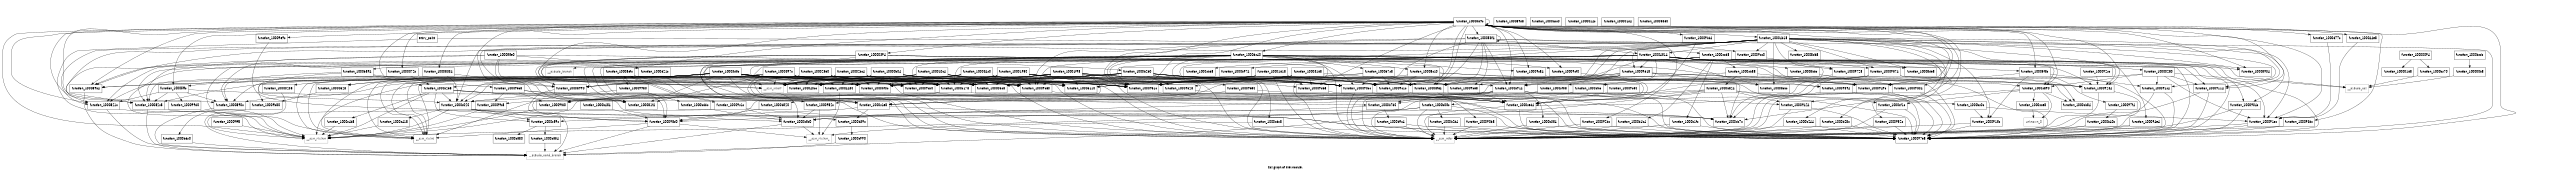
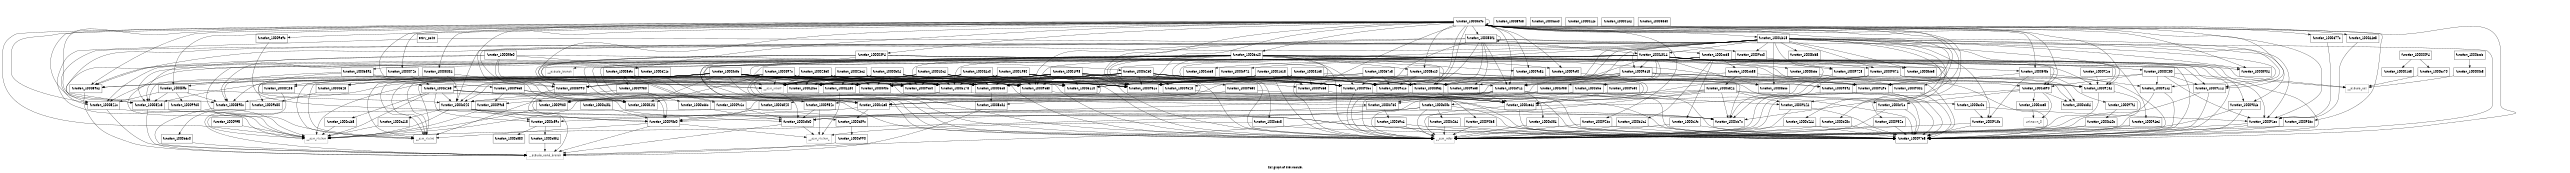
  digraph {
    fontname=Lato
    label="Call graph of the module."
    node [fontname=Lato shape=record]
    edge [fontname=Lato]
    n1 [label="{function_1000569c}"]
    n2 [label="{function_10006a40}"]
    n3 [label="{function_10009c1c}"]
    n4 [label="{function_100092bc}"]
    n5 [label="{function_10005f3c}"]
    n6 [label="{function_100081f4}"]
    n7 [label="{function_1000821c}"]
    n8 [label="{function_100082a8}"]
    n9 [label="{function_1000952c}"]
    n10 [label="{function_10008334}"]
    n11 [label="{function_1000890c}"]
    n12 [label="{function_10009c84}"]
    n13 [label="{function_10008934}"]
    n14 [label="{function_100089b4}"]
    n15 [label="{function_10008c10}"]
    n16 [label="{function_100097e8}"]
    n17 [label="{function_10005f8c}"]
    n18 [label="{function_10005ffc}"]
    n19 [label="{function_10009394}"]
    n20 [label="{function_1000677c}"]
    n21 [label="{function_10009234}"]
    n22 [label="{function_10008efc}"]
    n23 [label="{function_10008fe4}"]
    n24 [label="{function_100090cc}"]
    n25 [label="{function_100093dc}"]
    n26 [label="{function_10009cf0}"]
    n27 [label="{function_10009424}"]
    n28 [label="{function_10009114}"]
    n29 [label="{function_10009d68}"]
-   n30 [label="{function_10009bb4}"]
    n31 [label="{function_100091ec}"]
    n32 [label="{function_10009e1c}"]
    n33 [label="{function_10009e50}"]
    n34 [label="{function_10009e9c}"]
    n35 [label="{function_10009ec8}"]
    n36 [label="{function_1000a890}"]
    n37 [label="{function_1000a914}"]
    n38 [color=gray50 fontcolor=gray50 label="{__asm_rlwinm}"]
    n39 [label="{function_10000394}"]
    n40 [label="{function_1000072c}"]
    n41 [label="{function_100044e8}"]
    n42 [label="{function_10004b18}"]
    n43 [label="{function_100053f4}"]
    n44 [label="{function_10006894}"]
    n45 [label="{function_1000949c}"]
    n46 [label="{function_10009d28}"]
    n47 [label="{function_1000982c}"]
    n48 [label="{function_100067a8}"]
    n49 [label="{function_10009da0}"]
    n50 [label="{function_10009de0}"]
    n51 [label="{function_1000a178}"]
    n52 [color=black fontcolor=gray50 label="{__asm_rlwimi}"]
    n53 [color=gray50 fontcolor=gray50 label="{__asm_mfcr}"]
    n54 [color=gray50 fontcolor=gray50 label="{__asm_mtcrf}"]
    n55 [color=gray50 fontcolor=gray50 label="{__pseudo_branch}"]
    n56 [label="{function_100043cc}"]
    n57 [label="{function_10004430}"]
    n58 [label="{function_1000aed4}"]
    n59 [color=gray50 fontcolor=gray50 label="{__pseudo_cond_branch}"]
    n60 [label="{function_10008990}"]
    n61 [label="{function_1000a020}"]
    n62 [label="{function_10009c50}"]
    n63 [label="{function_100097f4}"]
    n64 [label="{function_1000915c}"]
    n65 [label="{function_100091a4}"]
    n66 [label="{function_10009960}"]
    n67 [label="{function_10009980}"]
    n68 [label="{function_10009a1c}"]
    n69 [label="{function_10009068}"]
    n70 [label="{function_10009fd0}"]
    n71 [label="{function_100098d0}"]
    n72 [label="{function_10009fa8}"]
    n73 [label="{function_1000b760}"]
    n74 [label="{function_1000ab7c}"]
    n75 [label="{function_1000ab84}"]
    n76 [label="{function_1000aae8}"]
    n77 [label="{function_1000af1c}"]
    n78 [color=gray50 fontcolor=gray50 label="{unknown_0}"]
    n79 [label="{function_1000b354}"]
    n80 [label="{function_1000a1e8}"]
    n81 [label="{function_10000280}"]
    n82 [label="{function_1000a2e8}"]
    n83 [label="{function_10009304}"]
    n84 [label="{function_100094e4}"]
    n85 [label="{function_1000934c}"]
    n86 [label="{function_10009574}"]
    n87 [label="{function_10009618}"]
    n88 [label="{function_10009728}"]
    n89 [label="{function_10008cbc}"]
    n90 [label="{function_10008d68}"]
    n91 [label="{function_10008de8}"]
    n92 [label="{function_10009cc0}"]
    n93 [label="{function_10009be8}"]
    n94 [label="{function_1000a6c8}"]
    n95 [label="{function_10004514}"]
    n96 [label="{function_100055e0}"]
    n97 [label="{function_10006260}"]
    n98 [label="{function_1000621c}"]
    n99 [label="{function_1000a418}"]
    n100 [label="{function_1000a59c}"]
    n101 [label="{function_1000b39c}"]
    n102 [label="{function_1000b5d0}"]
    n103 [label="{function_1000a4b8}"]
    n104 [color=gray50 fontcolor=gray50 label="{__asm_rlwinm_}"]
    n105 [label="{function_1000af58}"]
    n106 [label="{function_1000b520}"]
    n107 [label="{function_100089d8}"]
+   n108 [label="{function_10008a34}"]
    n109 [label="{function_1000afcc}"]
    n110 [label="{function_1000b05c}"]
    n111 [label="{function_10008b6c}"]
    n112 [label="{function_1000b40c}"]
    n113 [label="{function_1000b66c}"]
    n114 [label="{function_10006110}"]
    n115 [label="{function_100092ac}"]
    n116 [label="{function_10009b80}"]
    n117 [label="{function_1000b6a0}"]
    n118 [label="{function_1000b2d4}"]
    n119 [label="{function_1000b9c4}"]
    n120 [label="{function_10009ff8}"]
    n121 [label="{function_1000a554}"]
    n122 [label="{function_1000a580}"]
    n123 [label="{function_1000b990}"]
    n124 [label="{function_1000ab88}"]
    n125 [label="{function_1000b824}"]
    n126 [label="{function_1000ba0c}"]
    n127 [label="{function_1000abe8}"]
    n128 [label="{function_1000ac68}"]
    n129 [label="{function_1000b1b4}"]
    n130 [label="{function_1000b1fc}"]
    n131 [label="{function_1000b244}"]
    n132 [label="{function_1000b28c}"]
    n133 [label="{function_1000b974}"]
    n134 [color=gray50 fontcolor=gray50 label="{__pseudo_call}"]
    n135 [label="{function_1000b454}"]
    n136 [label="{function_1000ba70}"]
    n137 [label="{function_1000bac0}"]
    n138 [label="{function_1000badc}"]
    n139 [label="{function_100000b8}"]
    n140 [label="{function_10000094}"]
    n141 [label="{function_10000168}"]
    n142 [label="{function_1000014c}"]
    n143 [label="{function_100001d4}"]
    n144 [label="{entry_point}"]
    n145 [label="{function_10000238}"]
    n146 [label="{function_10000628}"]
    n147 [label="{function_100006a8}"]
    n148 [label="{function_10000b04}"]
    n149 [label="{function_100010c4}"]
    n150 [label="{function_10001618}"]
    n151 [label="{function_10001950}"]
    n152 [label="{function_10001f98}"]
    n153 [label="{function_100025e0}"]
    n154 [label="{function_10002bc4}"]
    n155 [label="{function_10003168}"]
    n156 [label="{function_100034a0}"]
    n157 [label="{function_1000397c}"]
    n158 [label="{function_10003d5c}"]
    n159 [label="{function_100053e0}"]
    n1 -> n1
    n1 -> n2
    n1 -> n3
    n1 -> n4
    n1 -> n5
    n1 -> n6
    n1 -> n7
    n1 -> n8
    n1 -> n9
    n1 -> n10
    n1 -> n11
    n1 -> n12
    n1 -> n13
    n1 -> n14
    n1 -> n15
    n1 -> n16
    n1 -> n17
    n1 -> n18
    n1 -> n19
    n1 -> n20
    n1 -> n21
    n1 -> n22
    n1 -> n23
    n1 -> n24
    n1 -> n25
    n1 -> n26
    n1 -> n27
    n1 -> n28
    n1 -> n29
-   n1 -> n30
    n1 -> n31
    n1 -> n32
    n1 -> n33
    n1 -> n34
    n1 -> n35
    n1 -> n36
    n1 -> n37
    n1 -> n38
    n1 -> n39
    n1 -> n40
    n1 -> n41
    n1 -> n42
    n1 -> n43
    n2 -> n5
    n2 -> n12
    n2 -> n15
    n2 -> n16
    n2 -> n17
    n2 -> n19
    n2 -> n23
    n2 -> n24
    n2 -> n26
    n2 -> n28
    n2 -> n32
    n2 -> n36
    n2 -> n38
    n2 -> n44
    n2 -> n45
    n2 -> n46
    n2 -> n47
-   n2 -> n48
    n2 -> n49
    n2 -> n50
    n2 -> n51
    n2 -> n52
    n2 -> n53
    n2 -> n54
    n2 -> n55
    n2 -> n56
    n2 -> n57
    n3 -> n58
    n4 -> n16
    n4 -> n53
    n7 -> n38
    n7 -> n59
    n8 -> n38
    n8 -> n59
    n9 -> n16
    n9 -> n53
    n10 -> n60
    n10 -> n61
    n11 -> n59
    n12 -> n58
    n14 -> n59
    n15 -> n3
    n15 -> n16
    n15 -> n24
    n15 -> n32
    n15 -> n62
    n17 -> n45
    n17 -> n63
    n17 -> n64
    n17 -> n65
    n18 -> n6
    n18 -> n7
    n18 -> n8
    n18 -> n11
    n18 -> n66
    n19 -> n16
    n19 -> n53
    n20 -> n31
    n21 -> n16
    n21 -> n53
    n22 -> n16
    n22 -> n53
    n22 -> n67
    n22 -> n68
    n23 -> n16
    n23 -> n53
    n23 -> n69
    n24 -> n16
    n24 -> n53
    n25 -> n16
    n25 -> n53
    n26 -> n58
    n27 -> n16
    n27 -> n53
    n28 -> n16
    n28 -> n53
    n29 -> n58
-   n30 -> n58
    n31 -> n16
    n31 -> n53
    n32 -> n58
    n33 -> n16
    n33 -> n70
    n34 -> n71
    n35 -> n16
    n35 -> n70
    n35 -> n72
    n35 -> n73
    n36 -> n74
    n36 -> n75
    n36 -> n76
    n36 -> n77
    n36 -> n78
    n37 -> n16
    n37 -> n27
    n37 -> n38
    n37 -> n53
    n37 -> n70
    n37 -> n72
    n37 -> n73
    n37 -> n79
    n39 -> n16
    n39 -> n51
    n39 -> n53
    n39 -> n54
    n39 -> n60
    n39 -> n80
    n39 -> n81
    n40 -> n51
    n40 -> n82
    n41 -> n31
    n42 -> n6
    n42 -> n7
    n42 -> n8
    n42 -> n13
    n42 -> n14
    n42 -> n21
    n42 -> n24
    n42 -> n28
    n42 -> n31
    n42 -> n32
    n42 -> n37
    n42 -> n45
    n42 -> n61
    n42 -> n64
    n42 -> n65
    n42 -> n83
    n42 -> n84
    n42 -> n85
    n42 -> n86
    n42 -> n87
    n42 -> n88
    n42 -> n89
    n42 -> n90
    n42 -> n91
    n42 -> n92
    n42 -> n93
    n42 -> n94
    n42 -> n95
    n43 -> n3
    n43 -> n16
    n43 -> n23
    n43 -> n24
    n43 -> n32
    n43 -> n37
    n43 -> n43
    n43 -> n50
    n43 -> n92
    n43 -> n93
    n43 -> n95
    n44 -> n11
    n44 -> n60
    n44 -> n61
    n44 -> n82
    n45 -> n16
    n45 -> n53
    n46 -> n58
    n47 -> n102
    n47 -> n104
    n48 -> n3
    n48 -> n14
    n48 -> n23
    n48 -> n24
    n48 -> n32
    n49 -> n58
    n50 -> n58
    n51 -> n16
    n51 -> n61
    n51 -> n71
    n57 -> n104
    n58 -> n16
    n58 -> n53
    n60 -> n59
    n61 -> n16
    n61 -> n38
    n61 -> n74
    n61 -> n99
    n61 -> n100
    n61 -> n101
    n62 -> n58
    n63 -> n112
    n64 -> n16
    n64 -> n53
    n65 -> n16
    n65 -> n53
    n67 -> n22
    n67 -> n71
    n67 -> n113
    n68 -> n16
    n68 -> n22
    n68 -> n38
    n68 -> n102
    n69 -> n16
    n69 -> n53
    n70 -> n38
    n71 -> n52
    n71 -> n59
    n71 -> n104
    n72 -> n38
    n73 -> n102
    n73 -> n119
    n76 -> n78
    n77 -> n16
    n77 -> n53
    n79 -> n16
    n79 -> n53
    n80 -> n74
    n80 -> n100
    n80 -> n101
    n81 -> n28
    n81 -> n31
    n81 -> n36
    n81 -> n37
    n81 -> n65
    n81 -> n134
    n82 -> n38
    n82 -> n61
    n82 -> n74
    n82 -> n80
    n82 -> n100
    n82 -> n102
    n82 -> n103
    n83 -> n16
    n83 -> n53
    n84 -> n16
    n84 -> n53
    n85 -> n16
    n85 -> n53
    n86 -> n16
    n86 -> n24
    n86 -> n74
    n86 -> n75
    n86 -> n80
    n87 -> n16
    n87 -> n21
    n87 -> n23
    n87 -> n24
    n87 -> n51
    n87 -> n61
    n87 -> n74
    n87 -> n80
    n87 -> n105
    n88 -> n74
    n88 -> n75
    n88 -> n109
    n92 -> n58
    n93 -> n58
    n94 -> n16
    n94 -> n104
    n95 -> n6
    n95 -> n7
    n95 -> n8
    n95 -> n11
    n95 -> n13
    n95 -> n14
    n95 -> n21
    n95 -> n24
    n95 -> n31
    n95 -> n37
    n95 -> n71
    n95 -> n85
    n95 -> n86
    n95 -> n87
    n95 -> n88
    n95 -> n89
    n95 -> n91
+   n95 -> n108
    n95 -> n111
    n96 -> n5
    n96 -> n6
    n96 -> n7
    n96 -> n8
    n96 -> n97
    n96 -> n98
    n97 -> n3
    n97 -> n5
    n97 -> n11
    n97 -> n14
    n97 -> n19
    n97 -> n23
    n97 -> n24
    n97 -> n29
+   n97 -> n32
    n97 -> n37
    n97 -> n38
    n97 -> n46
    n97 -> n51
    n97 -> n53
    n97 -> n54
    n97 -> n80
    n97 -> n82
    n98 -> n80
    n99 -> n38
    n100 -> n121
    n100 -> n122
    n101 -> n123
    n102 -> n59
    n102 -> n104
    n103 -> n38
    n105 -> n16
    n105 -> n53
    n105 -> n106
    n106 -> n71
+   n108 -> n59
    n109 -> n47
    n109 -> n110
    n110 -> n16
    n110 -> n38
    n110 -> n53
    n110 -> n102
    n110 -> n118
    n111 -> n83
    n112 -> n16
    n112 -> n53
    n113 -> n102
    n115 -> n21
    n116 -> n117
    n117 -> n59
    n118 -> n16
    n118 -> n53
    n119 -> n16
    n119 -> n53
    n120 -> n38
    n121 -> n59
    n123 -> n59
    n124 -> n21
    n124 -> n23
    n124 -> n125
    n125 -> n27
    n125 -> n59
    n125 -> n70
    n125 -> n71
    n125 -> n73
    n125 -> n74
    n125 -> n77
    n125 -> n126
    n126 -> n31
    n126 -> n64
    n128 -> n16
    n128 -> n36
    n128 -> n71
    n128 -> n102
    n128 -> n124
    n128 -> n127
    n128 -> n129
    n128 -> n130
    n128 -> n131
    n128 -> n132
    n128 -> n133
    n128 -> n134
    n129 -> n16
    n129 -> n53
    n130 -> n16
    n130 -> n53
    n131 -> n16
    n131 -> n53
    n132 -> n16
    n132 -> n53
    n135 -> n71
    n136 -> n134
    n138 -> n139
    n139 -> n134
    n140 -> n136
    n140 -> n141
    n144 -> n38
    n144 -> n128
    n145 -> n59
    n146 -> n116
+   n147 -> n108
    n148 -> n5
    n148 -> n24
    n148 -> n32
    n148 -> n49
    n148 -> n50
    n148 -> n51
    n148 -> n52
    n148 -> n53
    n148 -> n54
    n148 -> n56
    n148 -> n57
    n148 -> n60
    n148 -> n114
    n148 -> n147
    n149 -> n5
    n149 -> n24
    n149 -> n32
    n149 -> n49
    n149 -> n50
    n149 -> n51
    n149 -> n52
    n149 -> n53
    n149 -> n54
    n149 -> n56
    n149 -> n57
    n149 -> n114
    n149 -> n147
    n150 -> n3
    n150 -> n5
    n150 -> n29
    n150 -> n32
    n150 -> n51
    n150 -> n53
    n150 -> n93
    n150 -> n114
    n150 -> n147
    n151 -> n3
    n151 -> n5
    n151 -> n23
    n151 -> n24
    n151 -> n32
    n151 -> n45
    n151 -> n46
    n151 -> n49
    n151 -> n50
    n151 -> n51
    n151 -> n52
    n151 -> n53
    n151 -> n54
    n151 -> n56
    n151 -> n57
    n151 -> n61
    n151 -> n114
    n151 -> n147
    n152 -> n3
    n152 -> n5
    n152 -> n23
    n152 -> n24
    n152 -> n32
    n152 -> n45
    n152 -> n46
    n152 -> n49
    n152 -> n50
    n152 -> n51
    n152 -> n52
    n152 -> n53
    n152 -> n54
    n152 -> n56
    n152 -> n57
    n152 -> n61
    n152 -> n114
    n152 -> n147
    n153 -> n5
    n153 -> n24
    n153 -> n32
    n153 -> n49
    n153 -> n50
    n153 -> n51
-   n153 -> n52
+   n153 -> n145
    n153 -> n53
    n153 -> n54
    n153 -> n56
    n153 -> n57
    n153 -> n114
    n153 -> n146
    n153 -> n147
    n154 -> n5
    n154 -> n24
    n154 -> n32
    n154 -> n49
    n154 -> n50
    n154 -> n51
    n154 -> n52
    n154 -> n53
    n154 -> n54
    n154 -> n56
    n154 -> n57
    n154 -> n146
    n154 -> n147
    n155 -> n3
-   n155 -> n5
    n155 -> n29
    n155 -> n32
    n155 -> n51
    n155 -> n53
    n155 -> n93
    n155 -> n114
    n155 -> n147
    n156 -> n5
    n156 -> n24
    n156 -> n32
    n156 -> n49
    n156 -> n50
    n156 -> n51
    n156 -> n52
    n156 -> n53
    n156 -> n54
    n156 -> n56
    n156 -> n57
    n156 -> n114
    n156 -> n147
    n157 -> n5
    n157 -> n6
    n157 -> n8
    n157 -> n24
    n157 -> n32
    n157 -> n49
    n157 -> n50
    n157 -> n51
    n157 -> n52
    n157 -> n53
    n157 -> n54
    n157 -> n56
    n157 -> n57
    n157 -> n60
    n157 -> n147
    n158 -> n5
    n158 -> n6
    n158 -> n7
    n158 -> n8
    n158 -> n11
    n158 -> n18
    n158 -> n21
    n158 -> n24
    n158 -> n32
    n158 -> n49
    n158 -> n50
    n158 -> n51
    n158 -> n52
    n158 -> n53
    n158 -> n54
    n158 -> n56
    n158 -> n57
    n158 -> n60
    n158 -> n83
    n158 -> n89
    n158 -> n116
    n158 -> n145
    n158 -> n147
  }
